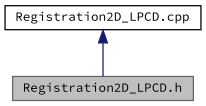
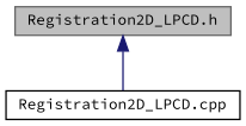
  digraph {
    fontname="Source Code Pro"
    node [fontname="Source Code Pro" fontsize=10 shape=record style=filled]
    n1 [color=gray40 fillcolor=grey75 fontcolor=black height=0.2 label="Registration2D_LPCD.h" width=0.4]
    n2 [color=black fillcolor=white height=0.2 label="Registration2D_LPCD.cpp" width=0.4]
-   n2 -> n1 [color=midnightblue dir=back fontname="Source Code Pro" fontsize=10 labelfontname=Helvetica labelfontsize=10 style=solid]
+   n1 -> n2 [color=midnightblue dir=back fontname="Source Code Pro" fontsize=10 labelfontname=Helvetica labelfontsize=10 style=solid]
  }
